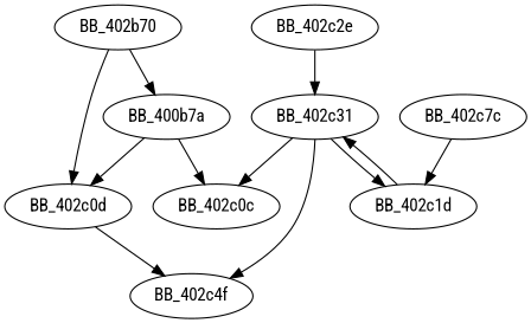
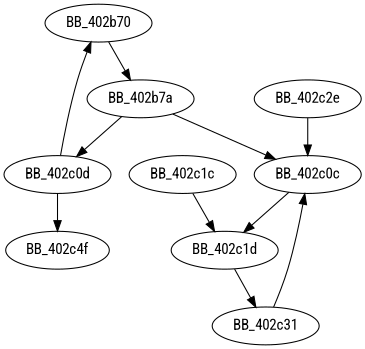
  digraph {
    fontname="Roboto Condensed"
    node [fontname="Roboto Condensed"]
    edge [fontname="Roboto Condensed"]
    BB_402b70
-   BB_402b7a [label=BB_400b7a]
+   BB_402b7a
    BB_402c0d
    BB_402c0c
    BB_402c4f
-   BB_402c1c [label=BB_402c7c]
+   BB_402c1c
    BB_402c1d
    BB_402c31
    BB_402c2e
    BB_402b70 -> BB_402b7a
-   BB_402b70 -> BB_402c0d
+   BB_402c0d -> BB_402b70
    BB_402b7a -> BB_402c0d
    BB_402b7a -> BB_402c0c
    BB_402c0d -> BB_402c4f
    BB_402c1c -> BB_402c1d
    BB_402c1d -> BB_402c31
    BB_402c31 -> BB_402c0c
-   BB_402c31 -> BB_402c4f
-   BB_402c31 -> BB_402c1d
-   BB_402c2e -> BB_402c31
+   BB_402c0c -> BB_402c1d
+   BB_402c2e -> BB_402c0c
  }
